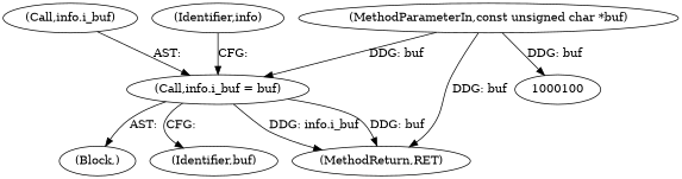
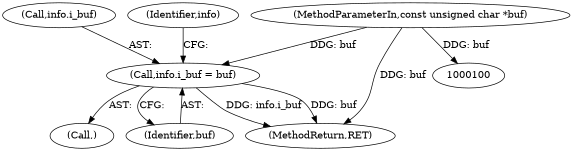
  digraph {
    n1 [label="(Call,info.i_buf = buf)"]
-   n2 [label="(Block,)"]
+   n2 [label="(Call,)"]
    n3 [label="(Identifier,buf)"]
    n4 [label="(MethodReturn,RET)"]
    n5 [label="(MethodParameterIn,const unsigned char *buf)"]
    1000100
    n7 [label="(Call,info.i_buf)"]
    n8 [label="(Identifier,info)"]
    n1 -> n2 [label="AST: "]
    n1 -> n3 [label="CFG: "]
    n1 -> n4 [label="DDG: info.i_buf"]
    n1 -> n4 [label="DDG: buf"]
+   n3 -> n1 [label="AST: "]
    n5 -> n1 [label="DDG: buf"]
    n5 -> n4 [label="DDG: buf"]
    n5 -> 1000100 [label="DDG: buf"]
    n7 -> n1 [label="AST: "]
    n8 -> n1 [label="CFG: "]
  }
